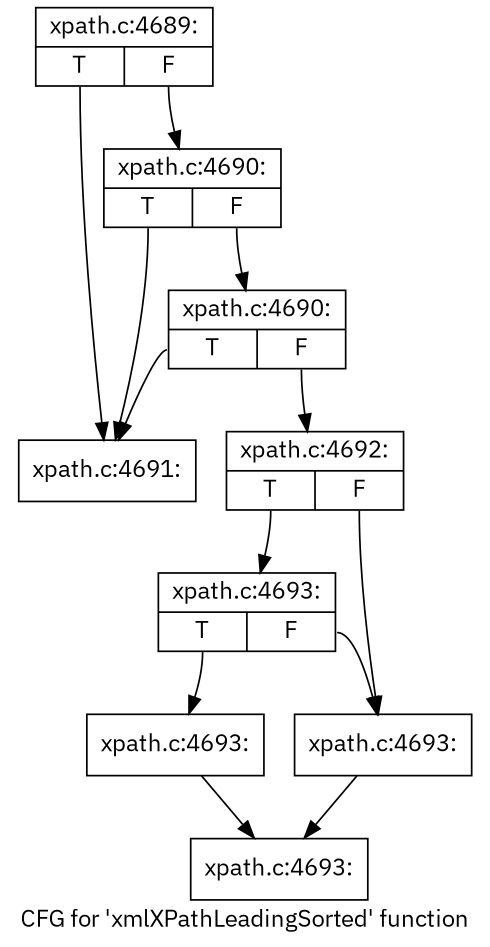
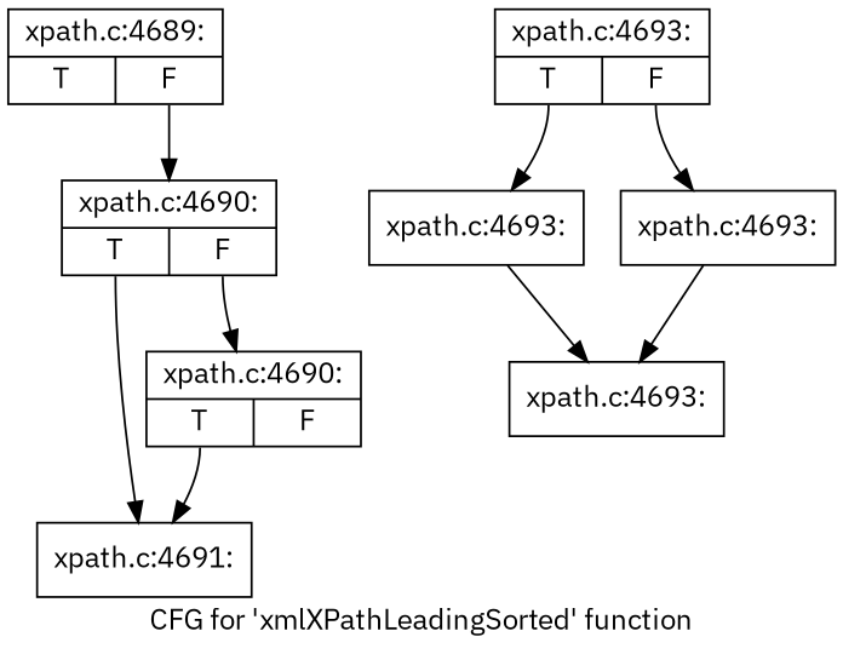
  digraph {
    fontname="IBM Plex Sans"
    label="CFG for 'xmlXPathLeadingSorted' function"
    node [fontname="IBM Plex Sans" shape=record]
    edge [fontname="IBM Plex Sans" tailport=s0]
    n1 [label="{xpath.c:4689:|{<s0>T|<s1>F}}"]
    n2 [label="{xpath.c:4691:}"]
    n3 [label="{xpath.c:4690:|{<s0>T|<s1>F}}"]
    n4 [label="{xpath.c:4690:|{<s0>T|<s1>F}}"]
-   n5 [label="{xpath.c:4692:|{<s0>T|<s1>F}}"]
    n6 [label="{xpath.c:4693:|{<s0>T|<s1>F}}"]
    n7 [label="{xpath.c:4693:}"]
    n8 [label="{xpath.c:4693:}"]
    n9 [label="{xpath.c:4693:}"]
-   n1 -> n2
    n1 -> n3 [tailport=s1]
    n3 -> n2
    n3 -> n4 [tailport=s1]
    n4 -> n2
-   n4 -> n5 [tailport=s1]
-   n5 -> n6
-   n5 -> n7 [tailport=s1]
    n6 -> n7 [tailport=s1]
    n6 -> n8
    n7 -> n9
    n8 -> n9
  }
